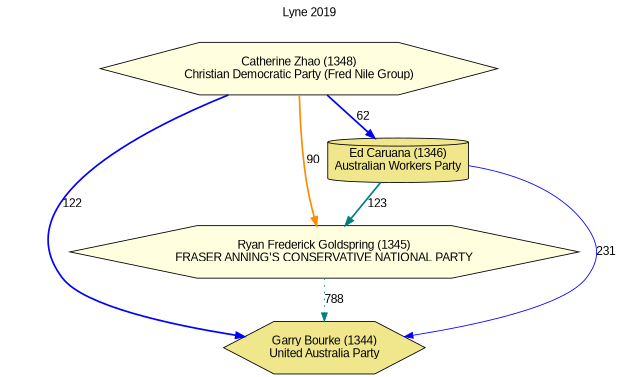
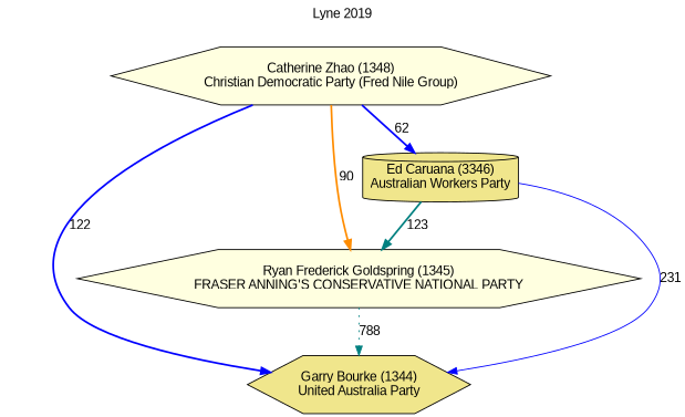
  digraph {
    label="Lyne 2019"
    labelloc=t
    mclimit=10
    fontname="Liberation Sans"
    node [shape=hexagon style=filled fillcolor=khaki fontname="Liberation Sans"]
    edge [color=blue style=bold fontname="Liberation Sans"]
    n1 [label="Garry Bourke (1344)\nUnited Australia Party"]
    n2 [label="Ryan Frederick Goldspring (1345)\nFRASER ANNING'S CONSERVATIVE NATIONAL PARTY" fillcolor=lightyellow]
-   n3 [label="Ed Caruana (1346)\nAustralian Workers Party" shape=cylinder]
+   n3 [label="Ed Caruana (3346)\nAustralian Workers Party" shape=cylinder]
    n4 [label="Catherine Zhao (1348)\nChristian Democratic Party (Fred Nile Group)" fillcolor=lightyellow]
    n2 -> n1 [label=788 color=teal style=dotted]
    n3 -> n1 [label=231 style=solid]
    n3 -> n2 [label=123 color=teal]
    n4 -> n1 [label=122]
    n4 -> n2 [label=90 color=darkorange]
    n4 -> n3 [label=62]
  }
